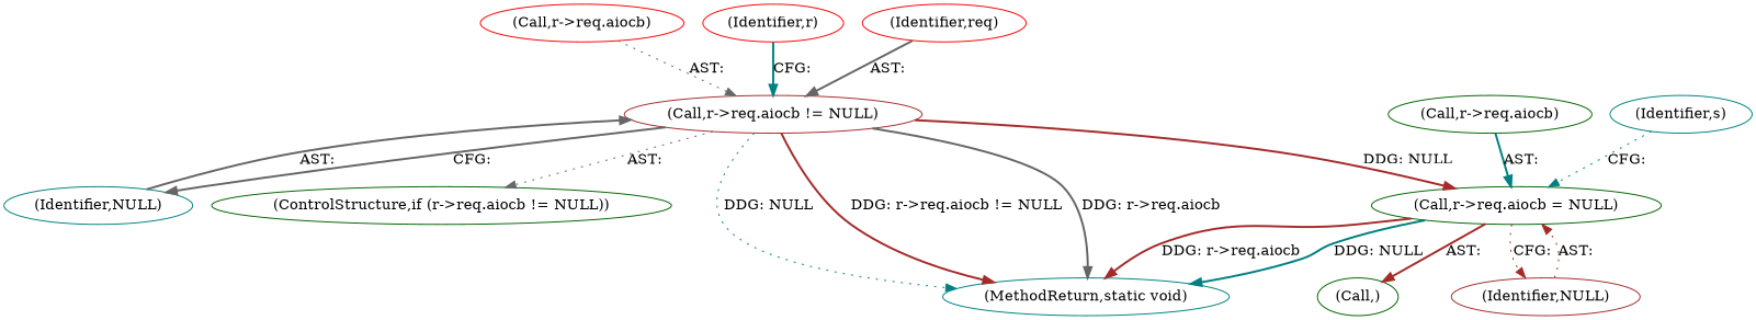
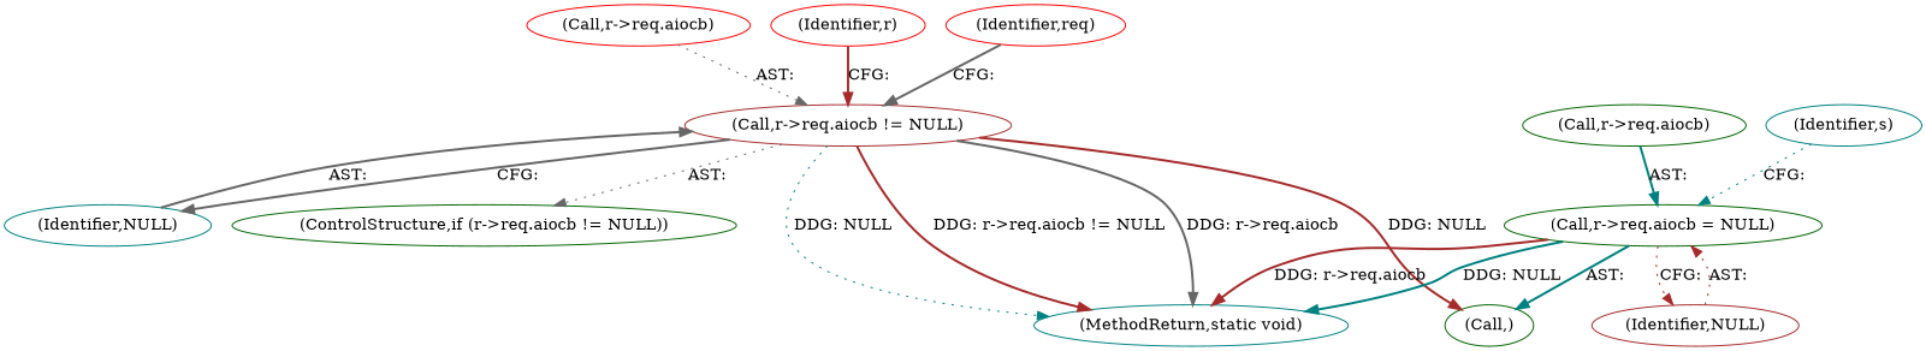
  digraph {
    node [color=darkgreen]
    edge [color=brown style=bold]
    n1 [color=brown label="(Call,r->req.aiocb != NULL)"]
    n2 [label="(Call,r->req.aiocb = NULL)"]
    n3 [color=teal label="(MethodReturn,static void)"]
    n4 [color=teal label="(Identifier,NULL)"]
    n5 [label="(ControlStructure,if (r->req.aiocb != NULL))"]
    n6 [color=brown label="(Identifier,NULL)"]
    n7 [label="(Call,)"]
    n8 [color=red label="(Call,r->req.aiocb)"]
    n9 [color=red label="(Identifier,r)"]
    n10 [label="(Call,r->req.aiocb)"]
    n11 [color=teal label="(Identifier,s)"]
    n12 [color=red label="(Identifier,req)"]
-   n1 -> n2 [label="DDG: NULL"]
+   n1 -> n7 [label="DDG: NULL"]
    n1 -> n3 [color=teal label="DDG: NULL" style=dotted]
    n1 -> n3 [label="DDG: r->req.aiocb != NULL"]
    n1 -> n3 [color=gray40 label="DDG: r->req.aiocb"]
    n1 -> n4 [color=gray40 label="CFG: "]
    n1 -> n5 [color=gray40 label="AST: " style=dotted]
    n2 -> n3 [label="DDG: r->req.aiocb"]
    n2 -> n3 [color=teal label="DDG: NULL"]
    n2 -> n6 [label="CFG: " style=dotted]
-   n2 -> n7 [label="AST: "]
+   n2 -> n7 [color=teal label="AST: "]
    n4 -> n1 [color=gray40 label="AST: "]
    n6 -> n2 [label="AST: " style=dotted]
    n8 -> n1 [color=gray40 label="AST: " style=dotted]
-   n9 -> n1 [color=teal label="CFG: "]
+   n9 -> n1 [label="CFG: "]
    n10 -> n2 [color=teal label="AST: "]
    n11 -> n2 [color=teal label="CFG: " style=dotted]
-   n12 -> n1 [color=gray40 label="AST: "]
+   n12 -> n1 [color=gray40 label="CFG: "]
  }
